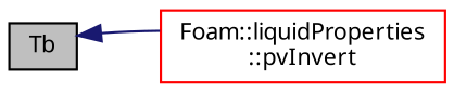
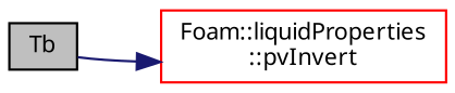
  digraph {
    rankdir=LR
    fontname="Noto Sans"
    node [fontname="Noto Sans" fontsize=10 shape=record]
    n1 [color=black fillcolor=grey75 fontcolor=black height=0.2 label=Tb style=filled width=0.4]
    n2 [color=red height=0.2 label="Foam::liquidProperties\l::pvInvert" width=0.4]
-   n2 -> n1 [color=midnightblue fontname="Noto Sans" fontsize=10 labelfontname=Helvetica labelfontsize=10 style=solid]
+   n1 -> n2 [color=midnightblue fontname="Noto Sans" fontsize=10 labelfontname=Helvetica labelfontsize=10 style=solid]
  }
